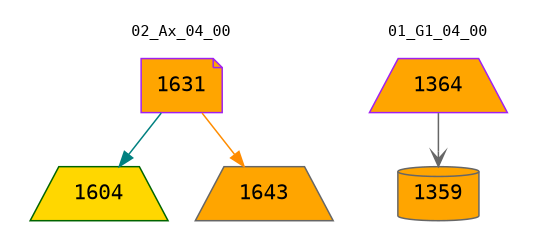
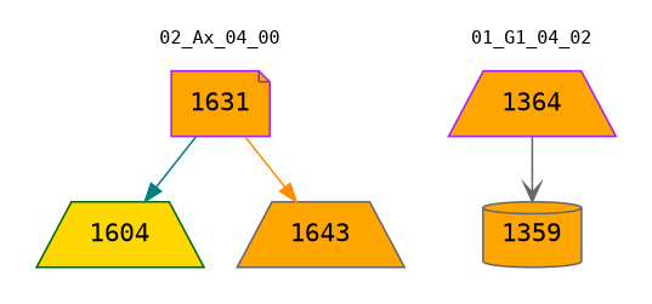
  digraph {
    fontname="DejaVu Sans Mono"
    node [color=purple fillcolor=orange fontname="DejaVu Sans Mono" shape=trapezium style=filled]
    edge [arrowhead=normal fontname="DejaVu Sans Mono" style=solid]
    n1 [label=1631 shape=note]
    n2 [color=darkgreen fillcolor=gold label=1604]
    n3 [color=gray40 label=1643]
    n4 [label=1364]
    n5 [color=gray40 label=1359 shape=cylinder]
    subgraph cluster_1 {
      color=white
      fontsize=10
      label="02_Ax_04_00"
      n1
      n2
      n3
    }
    subgraph cluster_2 {
      color=white
      fontsize=10
-     label="01_G1_04_00"
+     label="01_G1_04_02"
      n4
      n5
    }
    n1 -> n2 [color=teal]
    n1 -> n3 [color=darkorange]
    n4 -> n5 [arrowhead=vee color=gray40]
  }
